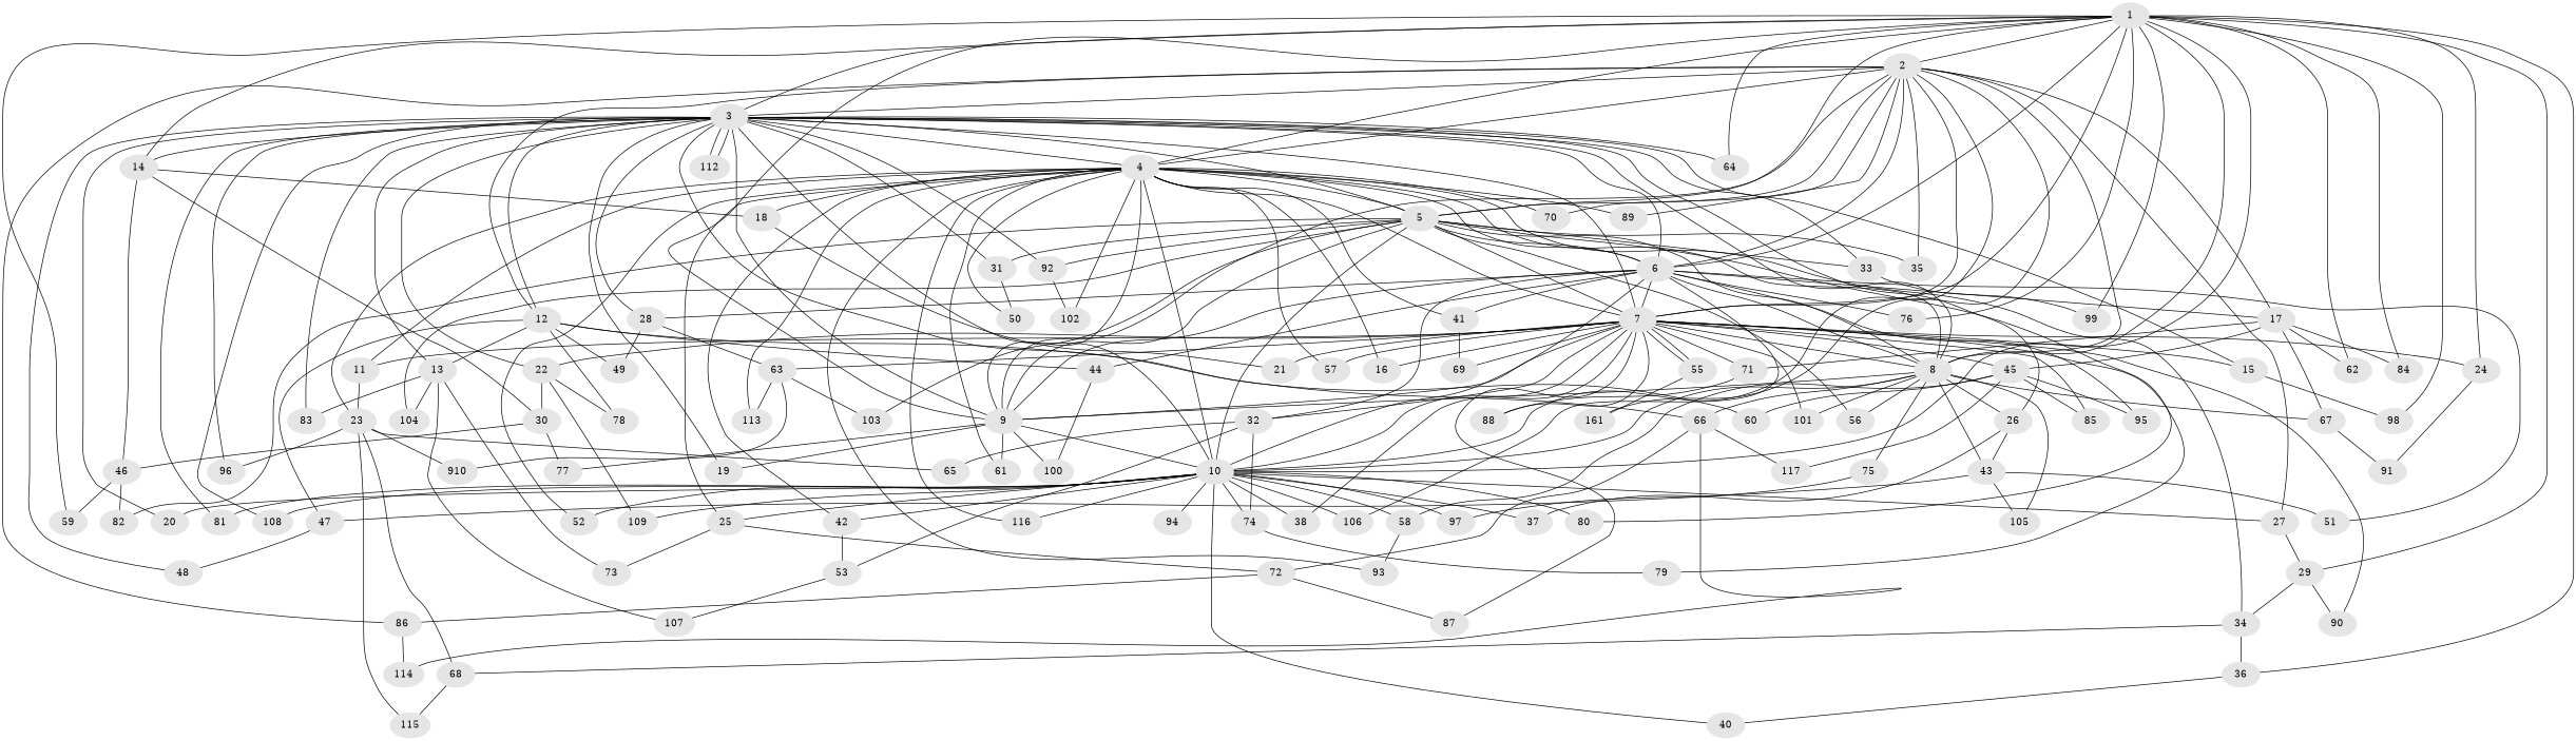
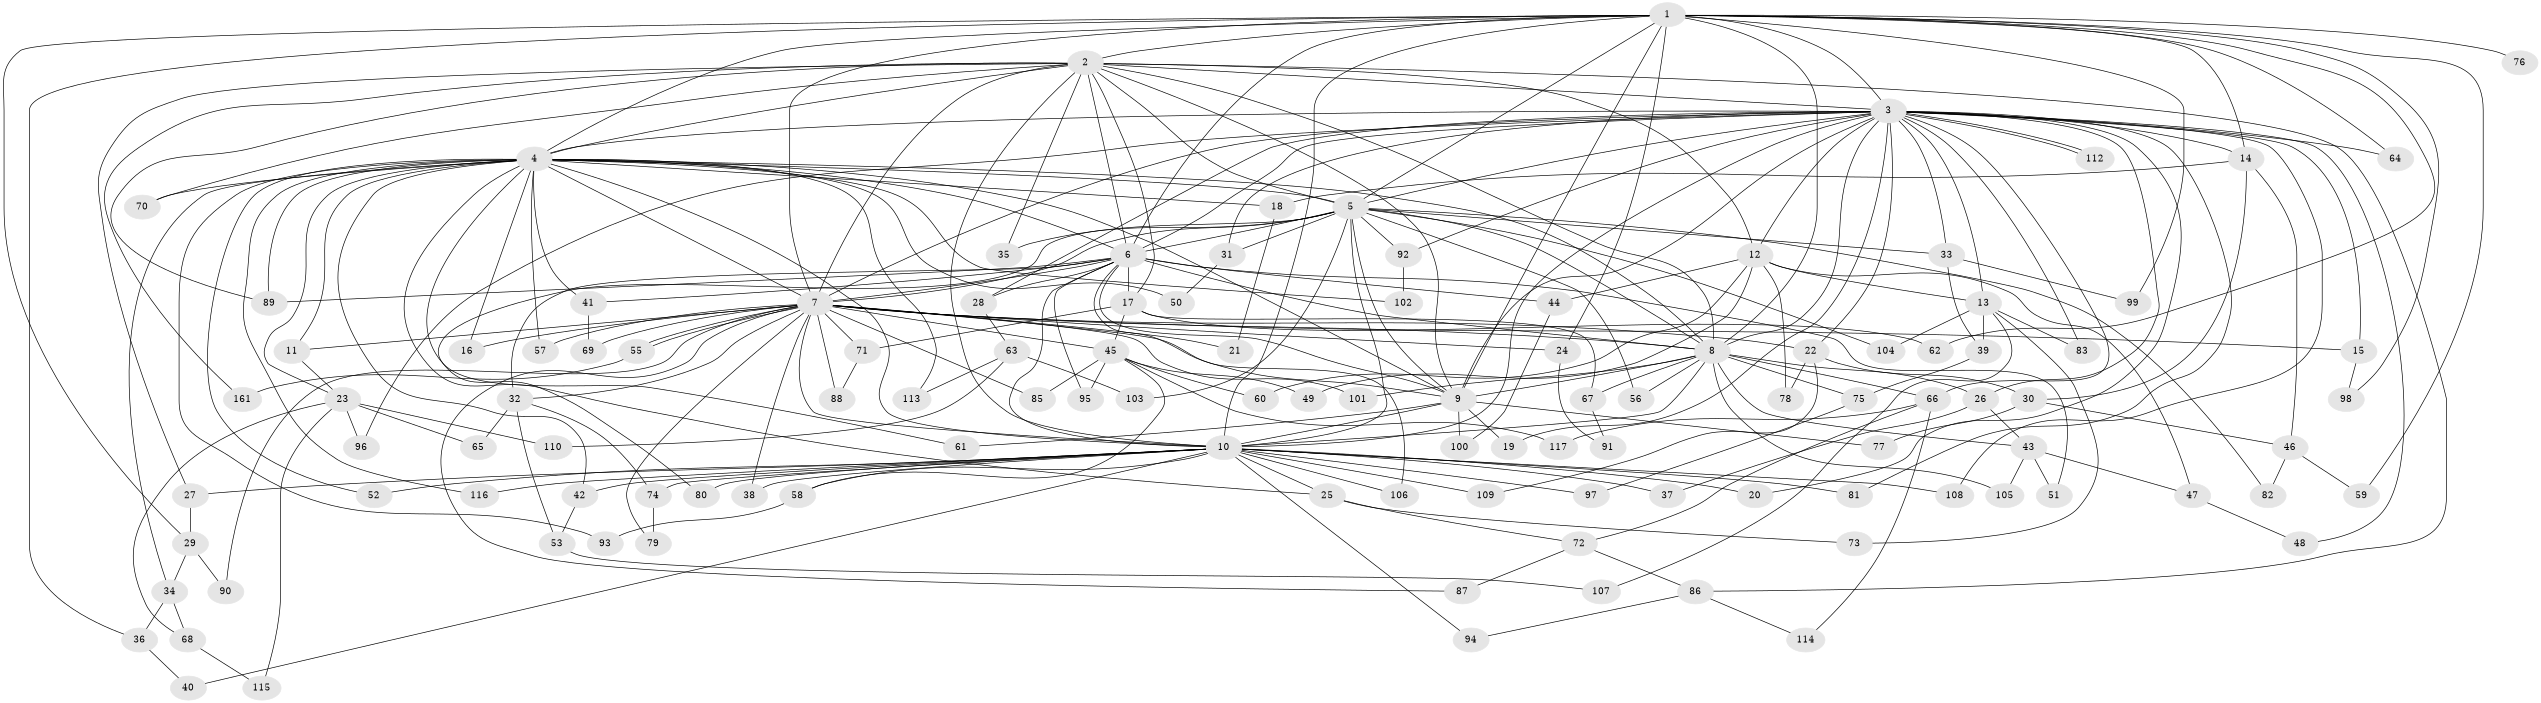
  graph {
    node [color=gray90 style=filled]
    1
    2
    3
    4
    5
    6
    7
    8
    9
    10
    14
    24
    29
    36
    59
    62
    64
    76
-   84
    98
    99
    12
    17
    27
    35
    70
    86
    89
    n29 [label=161]
    13
    15
    19
    20
    22
    26
    28
    31
    33
    48
    66
    81
    83
    92
    96
    108
    112
    11
    16
    18
    23
    25
    34
    41
    42
    50
    52
    57
    61
    93
    102
    113
    116
    56
    80
    82
    103
    104
    32
    44
    51
    95
    106
    21
    38
    45
    55
    63
    69
    71
    79
    85
    87
    88
    90
    101
    43
    67
    75
    105
    77
    100
    37
    40
    58
    74
    94
    97
    109
    30
    46
    91
    47
    49
    60
    78
    114
+   39
    73
    107
    72
    117
    65
    68
-   110 [label=910]
+   110
    115
    53
    1 -- 2
    1 -- 3
    1 -- 4
    1 -- 5
    1 -- 6
    1 -- 7
    1 -- 8
    1 -- 9
    1 -- 10
    1 -- 14
    1 -- 24
    1 -- 29
    1 -- 36
    1 -- 59
    1 -- 62
    1 -- 64
    1 -- 76
-   1 -- 84
    1 -- 98
    1 -- 99
    2 -- 3
    2 -- 4
    2 -- 5
    2 -- 6
    2 -- 7
    2 -- 8
    2 -- 9
    2 -- 10
    2 -- 12
    2 -- 17
    2 -- 27
    2 -- 35
    2 -- 70
    2 -- 86
    2 -- 89
    2 -- n29
    3 -- 4
    3 -- 5
    3 -- 6
    3 -- 7
    3 -- 8
    3 -- 9
    3 -- 10
    3 -- 14
    3 -- 64
    3 -- 12
    3 -- 13
    3 -- 15
    3 -- 19
    3 -- 20
    3 -- 22
    3 -- 26
    3 -- 28
    3 -- 31
    3 -- 33
    3 -- 48
    3 -- 66
    3 -- 81
    3 -- 83
    3 -- 92
    3 -- 96
    3 -- 108
    3 -- 112
    3 -- 112
    4 -- 5
    4 -- 6
    4 -- 7
    4 -- 8
    4 -- 9
    4 -- 10
    4 -- 70
    4 -- 89
    4 -- 11
    4 -- 16
    4 -- 18
    4 -- 23
    4 -- 25
    4 -- 34
    4 -- 41
    4 -- 42
    4 -- 50
    4 -- 52
    4 -- 57
    4 -- 61
    4 -- 93
    4 -- 102
    4 -- 113
    4 -- 116
    5 -- 6
    5 -- 7
    5 -- 8
    5 -- 9
    5 -- 10
    5 -- 35
    5 -- 31
    5 -- 33
    5 -- 92
    5 -- 56
    5 -- 80
    5 -- 82
    5 -- 103
    5 -- 104
    6 -- 7
    6 -- 8
    6 -- 9
    6 -- 10
-   6 -- 76
+   6 -- 89
    6 -- 17
    6 -- 28
    6 -- 41
    6 -- 32
    6 -- 44
    6 -- 51
    6 -- 95
    6 -- 106
    7 -- 8
    7 -- 9
    7 -- 10
    7 -- 24
    7 -- 15
    7 -- 22
    7 -- 11
    7 -- 16
    7 -- 57
    7 -- 32
    7 -- 21
    7 -- 38
    7 -- 45
    7 -- 55
    7 -- 55
-   7 -- 63
    7 -- 69
    7 -- 71
    7 -- 79
    7 -- 85
    7 -- 87
    7 -- 88
    7 -- 90
    7 -- 101
    8 -- 9
    8 -- 10
    8 -- 26
    8 -- 66
    8 -- 56
    8 -- 101
    8 -- 43
    8 -- 67
    8 -- 75
    8 -- 105
    9 -- 10
    9 -- 19
    9 -- 61
    9 -- 77
    9 -- 100
    10 -- 27
    10 -- 20
    10 -- 81
    10 -- 108
    10 -- 25
    10 -- 42
    10 -- 52
    10 -- 116
    10 -- 80
    10 -- 106
    10 -- 38
    10 -- 37
    10 -- 40
    10 -- 58
    10 -- 74
    10 -- 94
    10 -- 97
    10 -- 109
    14 -- 18
    14 -- 30
    14 -- 46
    24 -- 91
    29 -- 34
    29 -- 90
    36 -- 40
    12 -- 13
    12 -- 44
    12 -- 47
    12 -- 49
    12 -- 60
    12 -- 78
    17 -- 62
-   17 -- 84
    17 -- 45
    17 -- 71
    17 -- 67
    27 -- 29
+   86 -- 94
    86 -- 114
    13 -- 83
    13 -- 104
+   13 -- 39
    13 -- 73
    13 -- 107
    15 -- 98
    22 -- 109
    22 -- 30
    22 -- 78
    26 -- 43
    26 -- 37
    28 -- 63
-   28 -- 49
+   45 -- 49
    31 -- 50
    33 -- 99
+   33 -- 39
    66 -- 114
    66 -- 72
    66 -- 117
    92 -- 102
    11 -- 23
    18 -- 21
    23 -- 96
    23 -- 65
    23 -- 68
    23 -- 110
    23 -- 115
    25 -- 73
    25 -- 72
    34 -- 36
    34 -- 68
    41 -- 69
    42 -- 53
    32 -- 74
    32 -- 65
    32 -- 53
    44 -- 100
    45 -- 95
    45 -- 85
    45 -- 58
    45 -- 60
    45 -- 117
    55 -- n29
    63 -- 113
    63 -- 103
    63 -- 110
    71 -- 88
    43 -- 51
    43 -- 105
    43 -- 47
    67 -- 91
    75 -- 97
    58 -- 93
    74 -- 79
    30 -- 77
    30 -- 46
    46 -- 59
    46 -- 82
    47 -- 48
+   39 -- 75
    72 -- 86
    72 -- 87
    68 -- 115
    53 -- 107
  }
